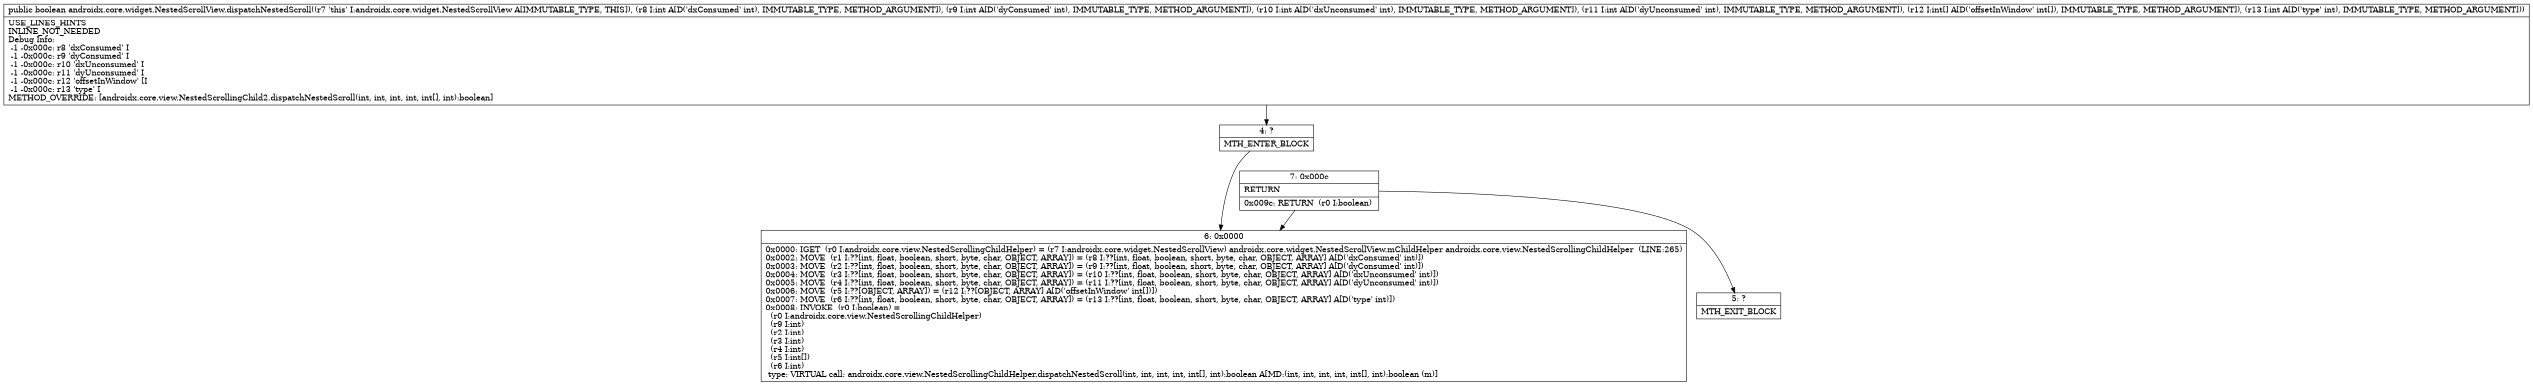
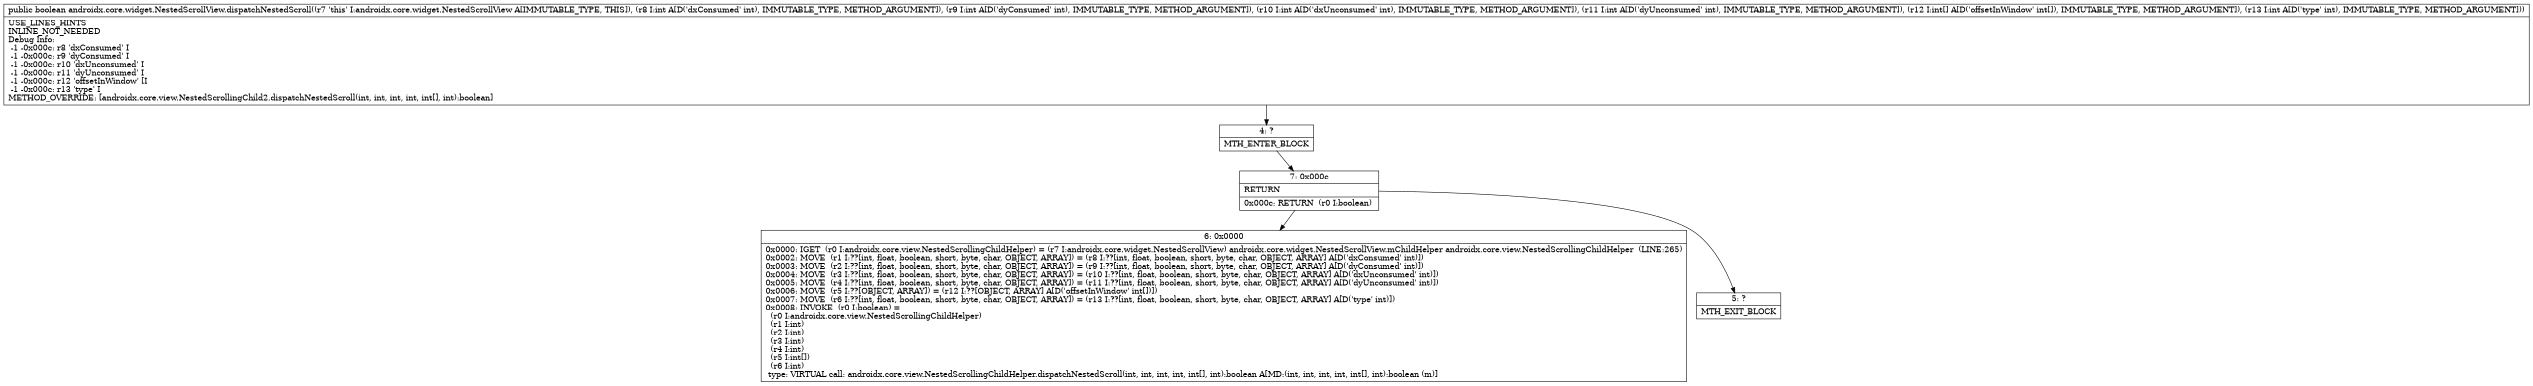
  digraph {
    node [shape=record]
    n1 [label="{4\:\ ?|MTH_ENTER_BLOCK\l}"]
-   n2 [label="{6\:\ 0x0000|0x0000: IGET  (r0 I:androidx.core.view.NestedScrollingChildHelper) = (r7 I:androidx.core.widget.NestedScrollView) androidx.core.widget.NestedScrollView.mChildHelper androidx.core.view.NestedScrollingChildHelper  (LINE:265)\l0x0002: MOVE  (r1 I:??[int, float, boolean, short, byte, char, OBJECT, ARRAY]) = (r8 I:??[int, float, boolean, short, byte, char, OBJECT, ARRAY] A[D('dxConsumed' int)]) \l0x0003: MOVE  (r2 I:??[int, float, boolean, short, byte, char, OBJECT, ARRAY]) = (r9 I:??[int, float, boolean, short, byte, char, OBJECT, ARRAY] A[D('dyConsumed' int)]) \l0x0004: MOVE  (r3 I:??[int, float, boolean, short, byte, char, OBJECT, ARRAY]) = (r10 I:??[int, float, boolean, short, byte, char, OBJECT, ARRAY] A[D('dxUnconsumed' int)]) \l0x0005: MOVE  (r4 I:??[int, float, boolean, short, byte, char, OBJECT, ARRAY]) = (r11 I:??[int, float, boolean, short, byte, char, OBJECT, ARRAY] A[D('dyUnconsumed' int)]) \l0x0006: MOVE  (r5 I:??[OBJECT, ARRAY]) = (r12 I:??[OBJECT, ARRAY] A[D('offsetInWindow' int[])]) \l0x0007: MOVE  (r6 I:??[int, float, boolean, short, byte, char, OBJECT, ARRAY]) = (r13 I:??[int, float, boolean, short, byte, char, OBJECT, ARRAY] A[D('type' int)]) \l0x0008: INVOKE  (r0 I:boolean) = \l  (r0 I:androidx.core.view.NestedScrollingChildHelper)\l  (r9 I:int)\l  (r2 I:int)\l  (r3 I:int)\l  (r4 I:int)\l  (r5 I:int[])\l  (r6 I:int)\l type: VIRTUAL call: androidx.core.view.NestedScrollingChildHelper.dispatchNestedScroll(int, int, int, int, int[], int):boolean A[MD:(int, int, int, int, int[], int):boolean (m)]\l}"]
-   n3 [label="{7\:\ 0x000c|RETURN\l|0x009c: RETURN  (r0 I:boolean) \l}"]
+   n2 [label="{6\:\ 0x0000|0x0000: IGET  (r0 I:androidx.core.view.NestedScrollingChildHelper) = (r7 I:androidx.core.widget.NestedScrollView) androidx.core.widget.NestedScrollView.mChildHelper androidx.core.view.NestedScrollingChildHelper  (LINE:265)\l0x0002: MOVE  (r1 I:??[int, float, boolean, short, byte, char, OBJECT, ARRAY]) = (r8 I:??[int, float, boolean, short, byte, char, OBJECT, ARRAY] A[D('dxConsumed' int)]) \l0x0003: MOVE  (r2 I:??[int, float, boolean, short, byte, char, OBJECT, ARRAY]) = (r9 I:??[int, float, boolean, short, byte, char, OBJECT, ARRAY] A[D('dyConsumed' int)]) \l0x0004: MOVE  (r3 I:??[int, float, boolean, short, byte, char, OBJECT, ARRAY]) = (r10 I:??[int, float, boolean, short, byte, char, OBJECT, ARRAY] A[D('dxUnconsumed' int)]) \l0x0005: MOVE  (r4 I:??[int, float, boolean, short, byte, char, OBJECT, ARRAY]) = (r11 I:??[int, float, boolean, short, byte, char, OBJECT, ARRAY] A[D('dyUnconsumed' int)]) \l0x0006: MOVE  (r5 I:??[OBJECT, ARRAY]) = (r12 I:??[OBJECT, ARRAY] A[D('offsetInWindow' int[])]) \l0x0007: MOVE  (r6 I:??[int, float, boolean, short, byte, char, OBJECT, ARRAY]) = (r13 I:??[int, float, boolean, short, byte, char, OBJECT, ARRAY] A[D('type' int)]) \l0x0008: INVOKE  (r0 I:boolean) = \l  (r0 I:androidx.core.view.NestedScrollingChildHelper)\l  (r1 I:int)\l  (r2 I:int)\l  (r3 I:int)\l  (r4 I:int)\l  (r5 I:int[])\l  (r6 I:int)\l type: VIRTUAL call: androidx.core.view.NestedScrollingChildHelper.dispatchNestedScroll(int, int, int, int, int[], int):boolean A[MD:(int, int, int, int, int[], int):boolean (m)]\l}"]
+   n3 [label="{7\:\ 0x000c|RETURN\l|0x000c: RETURN  (r0 I:boolean) \l}"]
    n4 [label="{5\:\ ?|MTH_EXIT_BLOCK\l}"]
    n5 [label="{public boolean androidx.core.widget.NestedScrollView.dispatchNestedScroll((r7 'this' I:androidx.core.widget.NestedScrollView A[IMMUTABLE_TYPE, THIS]), (r8 I:int A[D('dxConsumed' int), IMMUTABLE_TYPE, METHOD_ARGUMENT]), (r9 I:int A[D('dyConsumed' int), IMMUTABLE_TYPE, METHOD_ARGUMENT]), (r10 I:int A[D('dxUnconsumed' int), IMMUTABLE_TYPE, METHOD_ARGUMENT]), (r11 I:int A[D('dyUnconsumed' int), IMMUTABLE_TYPE, METHOD_ARGUMENT]), (r12 I:int[] A[D('offsetInWindow' int[]), IMMUTABLE_TYPE, METHOD_ARGUMENT]), (r13 I:int A[D('type' int), IMMUTABLE_TYPE, METHOD_ARGUMENT]))  | USE_LINES_HINTS\lINLINE_NOT_NEEDED\lDebug Info:\l  \-1 \-0x000c: r8 'dxConsumed' I\l  \-1 \-0x000c: r9 'dyConsumed' I\l  \-1 \-0x000c: r10 'dxUnconsumed' I\l  \-1 \-0x000c: r11 'dyUnconsumed' I\l  \-1 \-0x000c: r12 'offsetInWindow' [I\l  \-1 \-0x000c: r13 'type' I\lMETHOD_OVERRIDE: [androidx.core.view.NestedScrollingChild2.dispatchNestedScroll(int, int, int, int, int[], int):boolean]\l}"]
-   n1 -> n2
+   n1 -> n3
    n3 -> n2
    n3 -> n4
    n5 -> n1
  }
